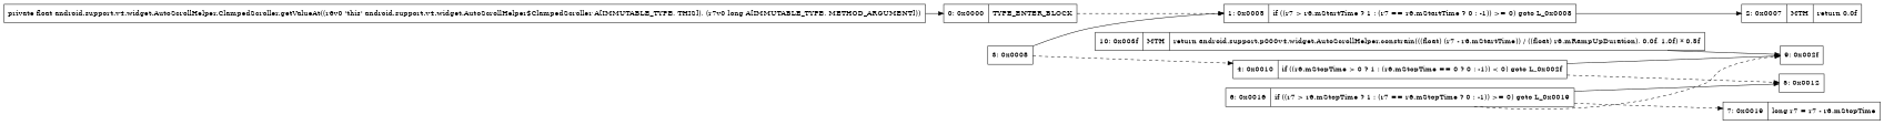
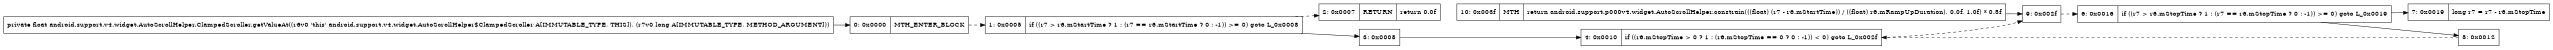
  digraph {
    rankdir=LR
    node [shape=record]
-   n1 [label="{0\:\ 0x0000|TYPE_ENTER_BLOCK\l}"]
+   n1 [label="{0\:\ 0x0000|MTH_ENTER_BLOCK\l}"]
    n2 [label="{1\:\ 0x0005|if ((r7 \> r6.mStartTime ? 1 : (r7 == r6.mStartTime ? 0 : \-1)) \>= 0) goto L_0x0008\l}"]
-   n3 [label="{2\:\ 0x0007|MTH\l|return 0.0f\l}"]
+   n3 [label="{2\:\ 0x0007|RETURN\l|return 0.0f\l}"]
    n4 [label="{3\:\ 0x0008}"]
    n5 [label="{4\:\ 0x0010|if ((r6.mStopTime \> 0 ? 1 : (r6.mStopTime == 0 ? 0 : \-1)) \< 0) goto L_0x002f\l}"]
    n6 [label="{5\:\ 0x0012}"]
    n7 [label="{9\:\ 0x002f}"]
    n8 [label="{6\:\ 0x0016|if ((r7 \> r6.mStopTime ? 1 : (r7 == r6.mStopTime ? 0 : \-1)) \>= 0) goto L_0x0019\l}"]
    n9 [label="{7\:\ 0x0019|long r7 = r7 \- r6.mStopTime\l}"]
    n10 [label="{10\:\ 0x003f|MTH\l|return android.support.p000v4.widget.AutoScrollHelper.constrain(((float) (r7 \- r6.mStartTime)) \/ ((float) r6.mRampUpDuration), 0.0f, 1.0f) * 0.5f\l}"]
    n11 [label="{private float android.support.v4.widget.AutoScrollHelper.ClampedScroller.getValueAt((r6v0 'this' android.support.v4.widget.AutoScrollHelper$ClampedScroller A[IMMUTABLE_TYPE, THIS]), (r7v0 long A[IMMUTABLE_TYPE, METHOD_ARGUMENT])) }"]
    n1 -> n2 [style=dashed]
-   n2 -> n3 [style=solid]
-   n4 -> n2
-   n4 -> n5 [style=dashed]
-   n5 -> n6 [style=dashed]
-   n5 -> n7
+   n2 -> n3 [style=dashed]
+   n2 -> n4
+   n4 -> n5
+   n6 -> n5 [style=dashed]
+   n5 -> n7 [style=dashed]
    n8 -> n6
-   n8 -> n7 [style=dashed]
-   n8 -> n9 [style=dashed]
+   n7 -> n8 [style=dashed]
+   n8 -> n9
    n10 -> n7
    n11 -> n1
  }
